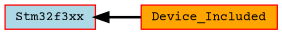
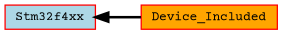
  digraph {
    rankdir=LR
    fontname="Courier Prime"
    node [color=red fontname="Courier Prime" fontsize=10 shape=box style=filled]
    n1 [fillcolor=orange fontcolor=black height=0.2 label=Device_Included width=0.4]
-   n2 [fillcolor=lightblue height=0.2 label=Stm32f3xx width=0.4]
+   n2 [fillcolor=lightblue height=0.2 label=Stm32f4xx width=0.4]
    n2 -> n1 [dir=back fontname="Courier Prime" fontsize=10 labelfontname=Helvetica labelfontsize=10 shape=plaintext style=bold]
  }
